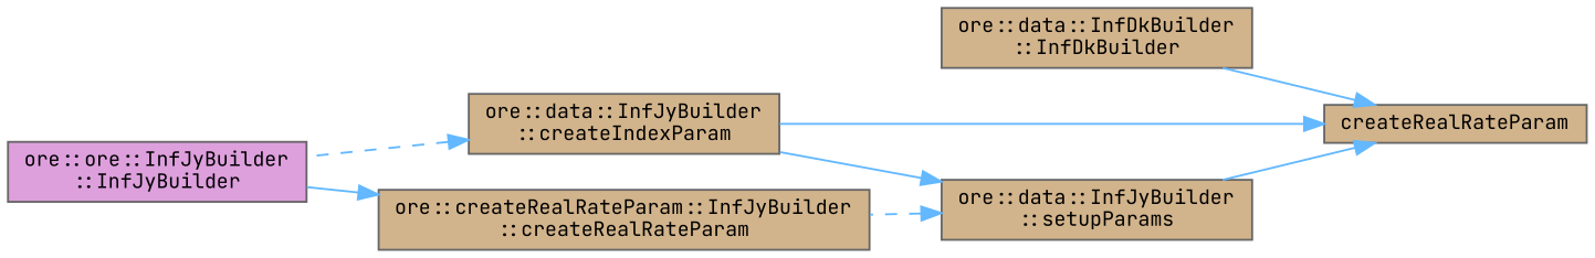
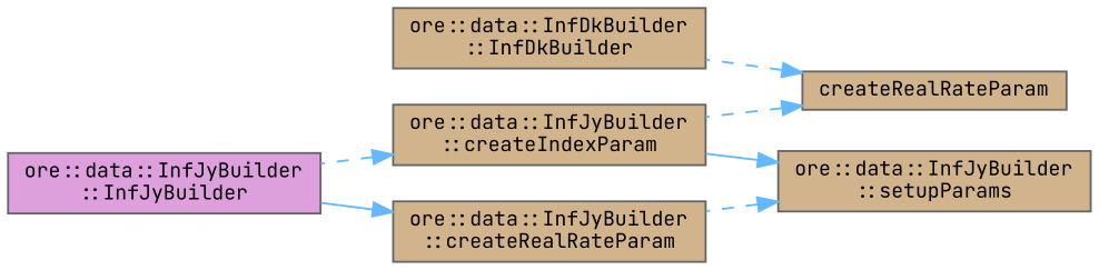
  digraph {
    fontname="JetBrains Mono"
    rankdir=RL
    node [color=grey40 fillcolor=tan fontname="JetBrains Mono" fontsize=10 shape=box style=filled]
    edge [color=steelblue1 dir=back fontname="JetBrains Mono" fontsize=10 labelfontname=Helvetica labelfontsize=10 style=solid]
    n1 [color=gray40 fontcolor=black height=0.2 label=createRealRateParam width=0.4]
    n2 [height=0.2 label="ore::data::InfDkBuilder\l::InfDkBuilder" width=0.4]
    n3 [height=0.2 label="ore::data::InfJyBuilder\l::createIndexParam" width=0.4]
    n4 [height=0.2 label="ore::data::InfJyBuilder\l::setupParams" width=0.4]
-   n5 [fillcolor=plum height=0.2 label="ore::ore::InfJyBuilder\l::InfJyBuilder" width=0.4]
-   n6 [height=0.2 label="ore::createRealRateParam::InfJyBuilder\l::createRealRateParam" width=0.4]
-   n1 -> n2
-   n1 -> n3
-   n1 -> n4
+   n5 [fillcolor=plum height=0.2 label="ore::data::InfJyBuilder\l::InfJyBuilder" width=0.4]
+   n6 [height=0.2 label="ore::data::InfJyBuilder\l::createRealRateParam" width=0.4]
+   n1 -> n2 [style=dashed]
+   n1 -> n3 [style=dashed]
    n3 -> n5 [style=dashed]
    n4 -> n3
    n4 -> n6 [style=dashed]
    n6 -> n5
  }
